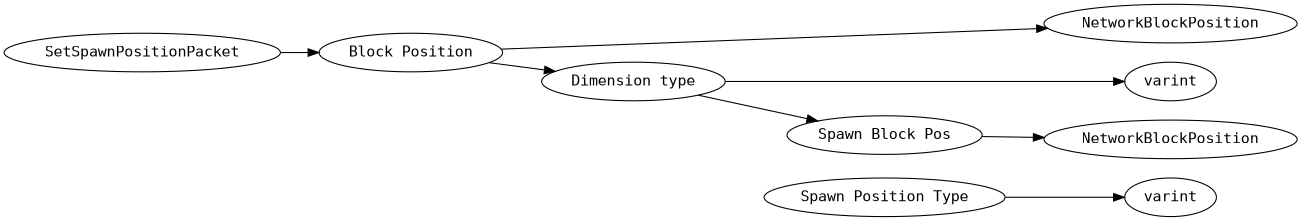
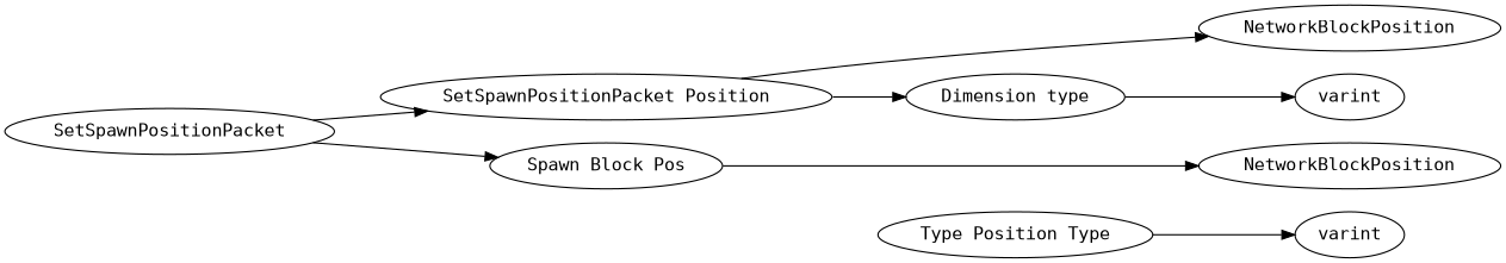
  digraph {
    fontname="DejaVu Sans Mono"
    rankdir=LR
    node [fontname="DejaVu Sans Mono"]
    edge [fontname="DejaVu Sans Mono"]
    n1 [label=varint]
    n2 [label=NetworkBlockPosition]
    n3 [label=varint]
    n4 [label=NetworkBlockPosition]
    n5 [label=SetSpawnPositionPacket]
-   n6 [label="Block Position"]
+   n6 [label="SetSpawnPositionPacket Position"]
    n7 [label="Spawn Block Pos"]
-   n8 [label="Spawn Position Type"]
+   n8 [label="Type Position Type"]
    n9 [label="Dimension type"]
    subgraph sub_1 {
      rank=max
      n1
      n2
      n3
      n4
    }
    n5 -> n6
-   n9 -> n7
+   n5 -> n7
    n6 -> n2
    n6 -> n9
    n7 -> n4
    n8 -> n1
    n9 -> n3
  }
